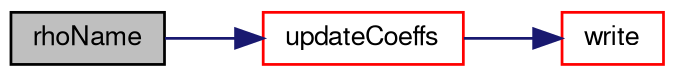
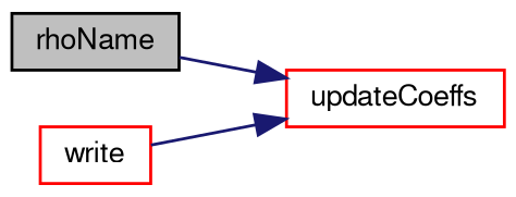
  digraph {
    rankdir=LR
    node [color=red fontname=FreeSans fontsize=10 shape=record]
    edge [color=midnightblue fontname=FreeSans fontsize=10 labelfontname=FreeSans labelfontsize=10 style=solid]
    n1 [color=black fillcolor=grey75 fontcolor=black height=0.2 label=rhoName style=filled width=0.4]
    n2 [height=0.2 label=updateCoeffs width=0.4]
    n3 [height=0.2 label=write width=0.4]
    n1 -> n2
-   n2 -> n3
+   n3 -> n2
  }
